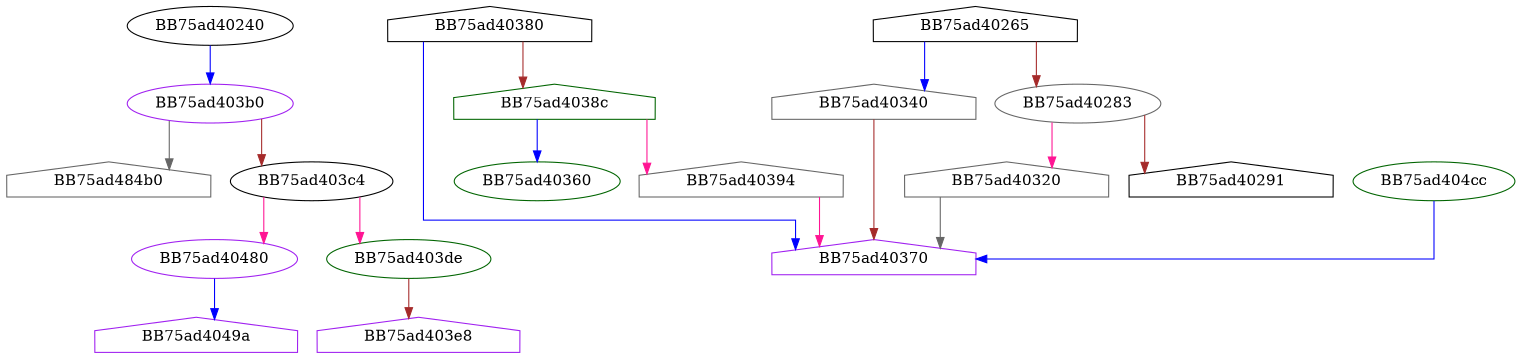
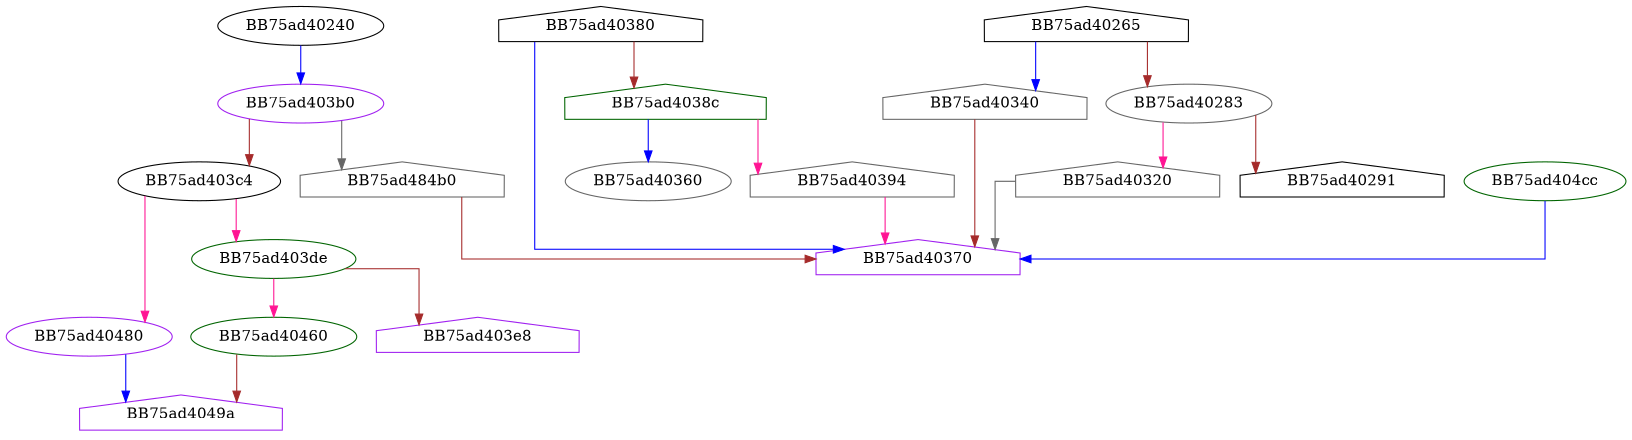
  digraph {
    splines=ortho
    node [color=black shape=house]
    edge [color=brown]
    BB75ad40240 [shape=ellipse]
    BB75ad403b0 [color=purple shape=ellipse]
    n3 [color=gray40 label=BB75ad484b0]
    BB75ad403c4 [shape=ellipse]
    BB75ad40370 [color=purple]
    BB75ad40480 [color=purple shape=ellipse]
    BB75ad403de [color=darkgreen shape=ellipse]
    BB75ad40380
    BB75ad4038c [color=darkgreen]
    BB75ad40265
    BB75ad40340 [color=gray40]
    BB75ad40283 [color=gray40 shape=ellipse]
-   BB75ad40360 [color=darkgreen shape=ellipse]
+   BB75ad40360 [color=gray40 shape=ellipse]
    BB75ad40394 [color=gray40]
    BB75ad40320 [color=gray40]
    BB75ad40291
    BB75ad4049a [color=purple]
+   BB75ad40460 [color=darkgreen shape=ellipse]
    BB75ad403e8 [color=purple]
    BB75ad404cc [color=darkgreen shape=ellipse]
    BB75ad40240 -> BB75ad403b0 [color=blue]
    BB75ad403b0 -> n3 [color=gray40]
    BB75ad403b0 -> BB75ad403c4
+   n3 -> BB75ad40370
    BB75ad403c4 -> BB75ad40480 [color=deeppink]
    BB75ad403c4 -> BB75ad403de [color=deeppink]
    BB75ad40480 -> BB75ad4049a [color=blue]
+   BB75ad403de -> BB75ad40460 [color=deeppink]
    BB75ad403de -> BB75ad403e8
    BB75ad40380 -> BB75ad40370 [color=blue]
    BB75ad40380 -> BB75ad4038c
    BB75ad4038c -> BB75ad40360 [color=blue]
    BB75ad4038c -> BB75ad40394 [color=deeppink]
    BB75ad40265 -> BB75ad40340 [color=blue]
    BB75ad40265 -> BB75ad40283
    BB75ad40340 -> BB75ad40370
    BB75ad40283 -> BB75ad40320 [color=deeppink]
    BB75ad40283 -> BB75ad40291
    BB75ad40394 -> BB75ad40370 [color=deeppink]
    BB75ad40320 -> BB75ad40370 [color=gray40]
+   BB75ad40460 -> BB75ad4049a
    BB75ad404cc -> BB75ad40370 [color=blue]
  }
